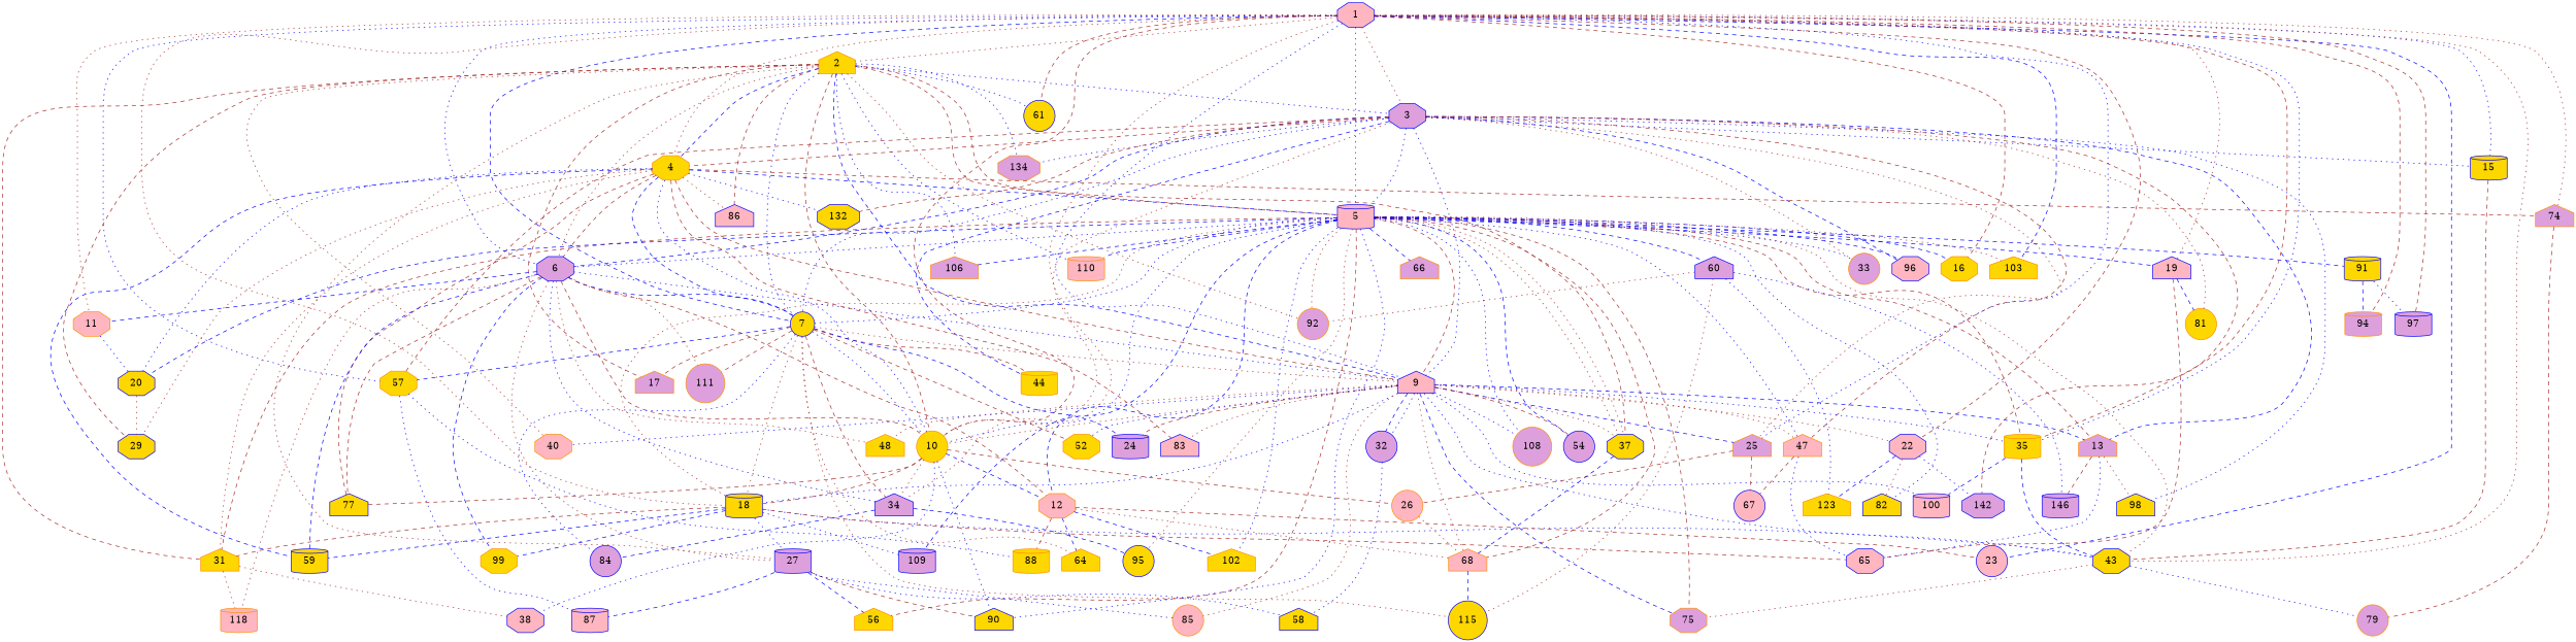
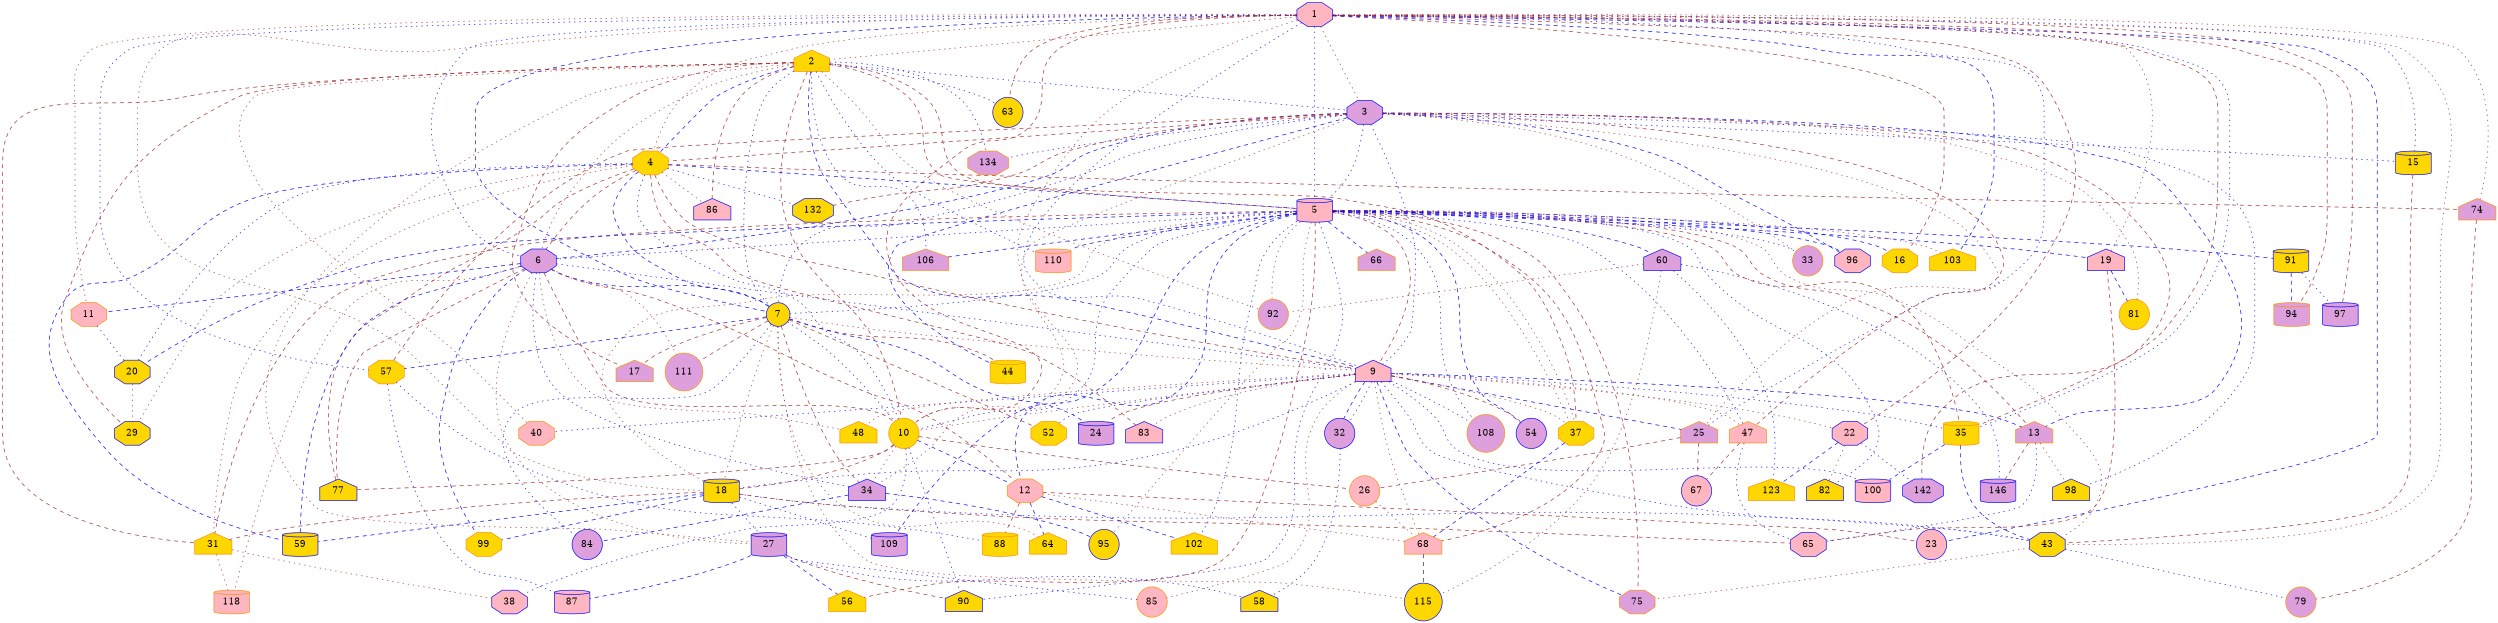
  graph {
    node [color=blue fillcolor=gold shape=house style=filled]
    edge [color=blue style=dotted]
    1 [fillcolor=lightpink shape=octagon]
    2 [color=darkorange]
    3 [fillcolor=plum shape=octagon]
    4 [color=darkorange shape=octagon super="+69"]
    5 [fillcolor=lightpink shape=cylinder super="+120+36+30+63+49+8+72+41"]
    6 [fillcolor=plum shape=octagon]
    7 [shape=circle super="+78"]
    9 [fillcolor=lightpink]
    10 [color=darkorange shape=circle]
    11 [color=darkorange fillcolor=lightpink shape=octagon]
    15 [shape=cylinder]
    16 [color=darkorange shape=octagon]
    18 [shape=cylinder super="+93+143+129+28"]
    19 [fillcolor=lightpink super="+112+80"]
    22 [fillcolor=lightpink shape=octagon]
    23 [fillcolor=lightpink shape=circle]
    25 [color=darkorange fillcolor=plum super="+136"]
    34 [fillcolor=plum super="+148+76"]
    35 [color=darkorange shape=cylinder super="+114"]
    43 [shape=octagon super="+133+145+107"]
    57 [color=darkorange shape=octagon super="+73"]
-   61 [shape=circle]
+   61 [shape=circle label=63]
    74 [color=darkorange fillcolor=plum]
    94 [color=darkorange fillcolor=plum shape=cylinder]
    97 [fillcolor=plum shape=cylinder]
    103 [color=darkorange]
    17 [color=darkorange fillcolor=plum]
    27 [fillcolor=plum shape=cylinder super="+53"]
    29 [shape=octagon super="+70"]
    31 [color=darkorange super="+104"]
-   37 [shape=octagon super="+119+116"]
+   37 [color=darkorange shape=octagon super="+119+116"]
    40 [color=darkorange fillcolor=lightpink shape=octagon]
    86 [fillcolor=lightpink]
    92 [color=darkorange fillcolor=plum shape=circle super="+122"]
    106 [color=darkorange fillcolor=plum]
    110 [color=darkorange fillcolor=lightpink shape=cylinder]
    134 [color=darkorange fillcolor=plum shape=octagon]
    13 [color=darkorange fillcolor=plum]
    33 [color=darkorange fillcolor=plum shape=circle]
    44 [color=darkorange shape=cylinder]
    47 [color=darkorange fillcolor=lightpink super="+127+113"]
    81 [color=darkorange shape=circle]
    96 [fillcolor=lightpink shape=octagon]
    98
    132 [shape=octagon]
    142 [fillcolor=plum shape=octagon]
    20 [shape=octagon super="+21"]
    59 [shape=cylinder super="+137"]
    77 [super="+101"]
    83 [fillcolor=lightpink]
    12 [color=darkorange fillcolor=lightpink shape=octagon]
    54 [fillcolor=plum shape=circle]
    56 [color=darkorange]
    60 [fillcolor=plum]
    66 [color=darkorange fillcolor=plum]
    68 [color=darkorange fillcolor=lightpink super="+130+105"]
    75 [color=darkorange fillcolor=plum shape=octagon]
    82
    90 [super="+144"]
    91 [shape=cylinder]
    95 [shape=circle]
    102 [color=darkorange]
    108 [color=darkorange fillcolor=plum shape=circle]
    109 [fillcolor=plum shape=cylinder]
    48 [color=darkorange]
    99 [color=darkorange shape=octagon]
    111 [color=darkorange fillcolor=plum shape=circle]
    118 [color=darkorange fillcolor=lightpink shape=cylinder]
    24 [fillcolor=plum shape=cylinder]
    52 [color=darkorange shape=octagon]
    64 [color=darkorange]
    84 [fillcolor=plum shape=circle]
    115 [shape=circle super="+140"]
    32 [fillcolor=plum shape=circle]
    85 [color=darkorange fillcolor=lightpink shape=circle]
    100 [fillcolor=lightpink shape=cylinder]
    26 [color=darkorange fillcolor=lightpink shape=circle super="+71"]
    38 [fillcolor=lightpink shape=octagon]
    65 [fillcolor=lightpink shape=octagon]
    123 [color=darkorange]
    67 [fillcolor=lightpink shape=circle]
    79 [color=darkorange fillcolor=plum shape=circle]
    88 [color=darkorange shape=cylinder]
    87 [fillcolor=lightpink shape=cylinder]
    58
    146 [fillcolor=plum shape=cylinder]
    1 -- 2 [color=brown]
    1 -- 3 [color=brown]
    1 -- 4 [color=brown weight=2]
    1 -- 5 [weight=4]
    1 -- 6
    1 -- 7 [style=dashed]
    1 -- 9
    1 -- 10 [color=brown style=dashed]
    1 -- 11 [color=brown]
    1 -- 15
    1 -- 16 [color=brown style=dashed]
    1 -- 18 [color=brown]
    1 -- 19 [color=brown weight=2]
    1 -- 22 [color=brown style=dashed]
    1 -- 23 [style=dashed]
    1 -- 25
    1 -- 34 [color=brown]
    1 -- 35 [color=brown style=dashed]
    1 -- 35
    1 -- 43 [color=brown]
    1 -- 57
    1 -- 61 [color=brown style=dashed]
    1 -- 74 [color=brown]
    1 -- 94 [color=brown style=dashed]
    1 -- 97 [color=brown style=dashed]
    1 -- 103 [style=dashed]
    2 -- 3
    2 -- 4 [style=dashed]
    2 -- 5 [color=brown style=dashed weight=4]
    2 -- 6 [color=brown]
    2 -- 7
    2 -- 9 [style=dashed]
    2 -- 10 [color=brown style=dashed]
    2 -- 61
    2 -- 17 [color=brown style=dashed]
    2 -- 27 [color=brown weight=2]
    2 -- 29 [color=brown style=dashed]
    2 -- 31 [color=brown style=dashed]
    2 -- 37 [color=brown style=dashed]
    2 -- 40 [color=brown]
    2 -- 86 [color=brown style=dashed]
    2 -- 92 [color=brown]
    2 -- 106
    2 -- 110
    2 -- 134
    3 -- 4 [color=brown style=dashed]
    3 -- 5 [weight=4]
    3 -- 6 [style=dashed]
    3 -- 7
    3 -- 9
    3 -- 10 [color=brown]
    3 -- 15
    3 -- 25 [color=brown]
    3 -- 57 [color=brown style=dashed]
    3 -- 134
    3 -- 13 [style=dashed]
    3 -- 33 [color=brown]
    3 -- 44 [style=dashed]
    3 -- 47 [color=brown style=dashed weight=2]
    3 -- 81 [color=brown]
    3 -- 96 [style=dashed]
    3 -- 98
    3 -- 132 [color=brown style=dashed]
    3 -- 142 [color=brown style=dashed]
    4 -- 5 [style=dashed weight=4]
    4 -- 6 [color=brown style=dashed]
    4 -- 7 [style=dashed]
    4 -- 9 [color=brown style=dashed]
    4 -- 10
    4 -- 74 [color=brown style=dashed]
    4 -- 29 [color=brown]
    4 -- 31 [color=brown]
    4 -- 86 [color=brown]
    4 -- 132
    4 -- 20
    4 -- 59 [style=dashed]
    4 -- 77 [color=brown style=dashed]
    4 -- 83 [color=brown style=dashed]
    5 -- 6 [weight=4]
    5 -- 7 [weight=2]
    5 -- 9 [color=brown style=dashed weight=4]
    5 -- 10 [weight=2]
    5 -- 16 [style=dashed]
    5 -- 18 [color=brown weight=4]
    5 -- 19 [style=dashed]
    5 -- 35 [color=brown style=dashed]
    5 -- 43 [color=brown]
    5 -- 103 [color=brown weight=2]
    5 -- 31 [color=brown style=dashed]
    5 -- 37 [color=brown]
    5 -- 37 [color=brown]
    5 -- 92 [color=brown]
    5 -- 106 [style=dashed]
    5 -- 110 [style=dashed]
    5 -- 13 [color=brown style=dashed]
    5 -- 33
    5 -- 47
    5 -- 96 [style=dashed]
    5 -- 20 [style=dashed weight=2]
    5 -- 12 [style=dashed]
    5 -- 54 [style=dashed]
    5 -- 56 [color=brown style=dashed]
    5 -- 60 [style=dashed weight=2]
    5 -- 66 [style=dashed weight=2]
    5 -- 68 [color=brown style=dashed weight=2]
    5 -- 75 [color=brown style=dashed]
    5 -- 82
    5 -- 90
    5 -- 91 [style=dashed weight=2]
    5 -- 95 [color=brown]
    5 -- 102
    5 -- 108
    5 -- 109 [style=dashed]
    6 -- 7 [style=dashed]
    6 -- 9
    6 -- 10 [color=brown style=dashed]
    6 -- 11 [style=dashed]
    6 -- 34
    6 -- 27 [color=brown]
    6 -- 59 [style=dashed]
    6 -- 77 [color=brown style=dashed]
    6 -- 12 [color=brown style=dashed]
    6 -- 48 [color=brown]
    6 -- 99 [style=dashed]
    6 -- 111 [color=brown]
    6 -- 118 [color=brown]
    7 -- 9 [color=brown]
    7 -- 10
    7 -- 18 [color=brown]
    7 -- 34 [color=brown style=dashed]
    7 -- 57 [style=dashed]
    7 -- 17 [color=brown style=dashed]
    7 -- 44 [color=brown style=dashed]
    7 -- 111 [color=brown style=dashed]
    7 -- 24 [style=dashed]
    7 -- 52 [color=brown style=dashed]
    7 -- 64 [color=brown]
    7 -- 84
    7 -- 115 [color=brown]
    9 -- 10 [color=brown]
    9 -- 18 [weight=2]
    9 -- 22 [color=brown]
    9 -- 25 [style=dashed]
    9 -- 35
    9 -- 43
    9 -- 37 [color=brown]
    9 -- 40
    9 -- 13 [style=dashed]
    9 -- 47 [color=brown]
    9 -- 83 [color=brown]
    9 -- 54 [color=brown style=dashed]
    9 -- 68 [color=brown]
    9 -- 75 [style=dashed]
    9 -- 108
    9 -- 48 [color=brown]
    9 -- 24 [color=brown style=dashed]
    9 -- 52
    9 -- 32 [style=dashed]
    9 -- 32
    9 -- 85 [color=brown]
    9 -- 100
    10 -- 18 [color=brown style=dashed weight=2]
    10 -- 34 [color=brown]
    10 -- 77 [color=brown style=dashed]
    10 -- 12 [style=dashed]
    10 -- 90
    10 -- 26 [color=brown style=dashed]
    10 -- 38
    11 -- 20
    15 -- 43 [color=brown style=dashed]
    18 -- 43
    18 -- 27
    18 -- 31 [color=brown style=dashed]
    18 -- 59 [style=dashed]
    18 -- 109
    18 -- 99 [style=dashed]
    18 -- 65 [color=brown style=dashed]
    19 -- 81 [style=dashed]
    19 -- 65 [color=brown style=dashed]
    22 -- 142
    22 -- 82 [color=brown]
    22 -- 123 [style=dashed]
    25 -- 26 [color=brown style=dashed]
    25 -- 67 [color=brown style=dashed]
    34 -- 95 [style=dashed]
    34 -- 84 [style=dashed]
    35 -- 43 [style=dashed]
    35 -- 100 [style=dashed]
    43 -- 75 [color=brown]
    43 -- 79
    57 -- 88
    57 -- 87
    74 -- 79 [color=brown style=dashed]
    27 -- 56 [style=dashed]
    27 -- 90 [color=brown style=dashed]
    27 -- 85
    27 -- 87 [style=dashed]
    27 -- 58
    31 -- 118 [color=brown]
    31 -- 38 [color=brown]
    37 -- 68 [style=dashed]
    13 -- 98 [color=brown]
    13 -- 65
    13 -- 146 [color=brown style=dashed]
    47 -- 65
    47 -- 67 [color=brown style=dashed]
    20 -- 29 [color=brown]
    12 -- 23 [color=brown style=dashed]
    12 -- 68 [color=brown]
    12 -- 102 [style=dashed]
    12 -- 64 [style=dashed]
    12 -- 88 [color=brown style=dashed]
    60 -- 92 [color=brown]
    60 -- 115 [color=brown]
    60 -- 123
    60 -- 146
    68 -- 115 [style=dashed]
    91 -- 94 [style=dashed]
    91 -- 97
    32 -- 58
    26 -- 68 [color=brown]
  }
